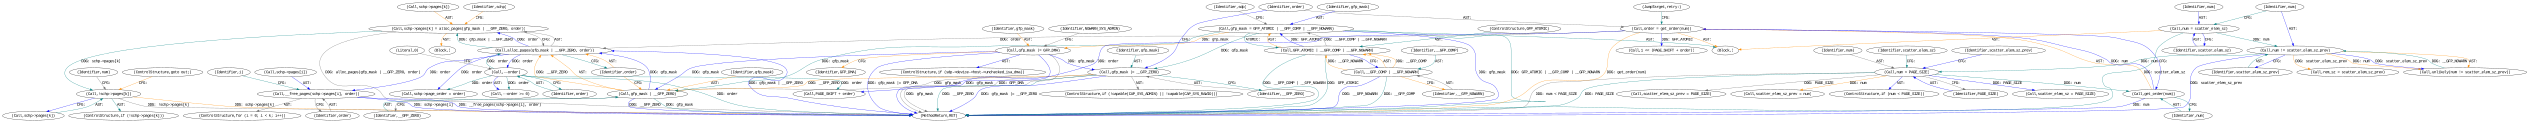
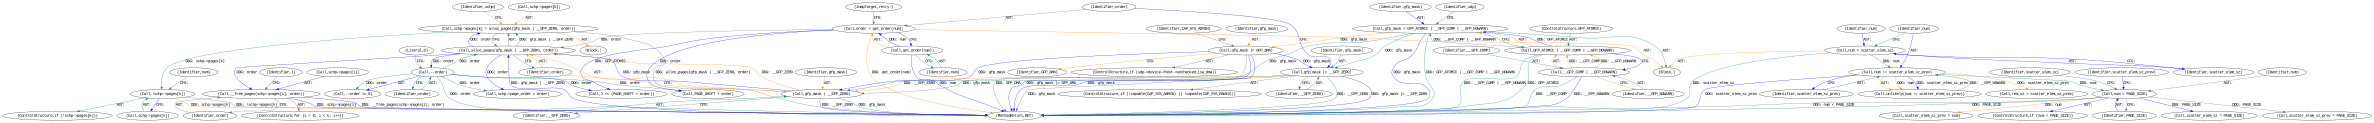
  digraph {
    fontname="Liberation Mono"
    node [fontname="Liberation Mono"]
    edge [color=teal fontname="Liberation Mono"]
    n1 [label="(Call,schp->pages[k] = alloc_pages(gfp_mask | __GFP_ZERO, order))"]
    n2 [label="(Call,alloc_pages(gfp_mask | __GFP_ZERO, order))"]
    n3 [label="(Call,!schp->pages[k])"]
    n4 [label="(MethodReturn,RET)"]
    n5 [label="(Block,)"]
    n6 [label="(Call,--order)"]
    n7 [label="(Call,__free_pages(schp->pages[i], order))"]
    n8 [label="(Call,schp->page_order = order)"]
    n9 [label="(Identifier,order)"]
    n10 [label="(ControlStructure,if (!schp->pages[k]))"]
    n11 [label="(Call,schp->pages[k])"]
    n12 [label="(Call,1 << (PAGE_SHIFT + order))"]
    n13 [label="(Identifier,order)"]
    n14 [label="(Call,PAGE_SHIFT + order)"]
    n15 [label="(Call,--order >= 0)"]
    n16 [label="(ControlStructure,for (i = 0; i < k; i++))"]
    n17 [label="(Identifier,order)"]
    n18 [label="(Call,gfp_mask | __GFP_ZERO)"]
    n19 [label="(Identifier,__GFP_ZERO)"]
    n20 [label="(Call,gfp_mask |= __GFP_ZERO)"]
    n21 [label="(ControlStructure,if (!capable(CAP_SYS_ADMIN) || !capable(CAP_SYS_RAWIO)))"]
    n22 [label="(Identifier,__GFP_ZERO)"]
    n23 [label="(Call,gfp_mask = GFP_ATOMIC | __GFP_COMP | __GFP_NOWARN)"]
    n24 [label="(Call,GFP_ATOMIC | __GFP_COMP | __GFP_NOWARN)"]
    n25 [label="(Call,gfp_mask |= GFP_DMA)"]
    n26 [label="(Block,)"]
    n27 [label="(Call,__GFP_COMP | __GFP_NOWARN)"]
    n28 [label="(Identifier,GFP_DMA)"]
    n29 [label="(ControlStructure,if (sdp->device->host->unchecked_isa_dma))"]
    n30 [label="(Identifier,__GFP_NOWARN)"]
    n31 [label="(Call,order = get_order(num))"]
    n32 [label="(Call,get_order(num))"]
    n33 [label="(Identifier,num)"]
    n34 [label="(Call,num != scatter_elem_sz_prev)"]
    n35 [label="(Call,num < PAGE_SIZE)"]
    n36 [label="(Call,unlikely(num != scatter_elem_sz_prev))"]
    n37 [label="(Identifier,scatter_elem_sz_prev)"]
    n38 [label="(Call,rem_sz > scatter_elem_sz_prev)"]
    n39 [label="(Call,scatter_elem_sz_prev = num)"]
    n40 [label="(ControlStructure,if (num < PAGE_SIZE))"]
    n41 [label="(Identifier,PAGE_SIZE)"]
    n42 [label="(Call,scatter_elem_sz = PAGE_SIZE)"]
    n43 [label="(Call,scatter_elem_sz_prev = PAGE_SIZE)"]
    n44 [label="(Call,num = scatter_elem_sz)"]
    n45 [label="(Identifier,scatter_elem_sz)"]
    n46 [label="(Identifier,num)"]
    n47 [label="(Identifier,order)"]
    n48 [label="(Identifier,__GFP_COMP)"]
    n49 [label="(Identifier,gfp_mask)"]
    n50 [label="(Call,schp->pages[k])"]
    n51 [label="(ControlStructure,GFP_ATOMIC)"]
    n52 [label="(Literal,0)"]
    n53 [label="(Identifier,i)"]
    n54 [label="(Identifier,num)"]
    n55 [label="(Identifier,scatter_elem_sz)"]
-   n56 [label="(Identifier,NOWARN_SYS_ADMIN)"]
+   n56 [label="(Identifier,CAP_SYS_ADMIN)"]
    n57 [label="(Identifier,gfp_mask)"]
    n58 [label="(JumpTarget,retry:)"]
    n59 [label="(Identifier,sdp)"]
    n60 [label="(Identifier,num)"]
    n61 [label="(Identifier,schp)"]
    n62 [label="(Identifier,gfp_mask)"]
    n63 [label="(Identifier,scatter_elem_sz_prev)"]
-   n64 [label="(ControlStructure,goto out;)"]
    n65 [label="(Identifier,gfp_mask)"]
    n66 [label="(Identifier,num)"]
    n67 [label="(Call,schp->pages[i])"]
    n1 -> n2 [color=gray40 label="CFG: "]
    n1 -> n3 [label="DDG: schp->pages[k]"]
    n1 -> n4 [color=gray40 label="DDG: alloc_pages(gfp_mask | __GFP_ZERO, order)"]
    n1 -> n5 [color=darkorange label="AST: "]
    n2 -> n1 [color=gray40 label="AST: "]
    n2 -> n1 [label="DDG: gfp_mask | __GFP_ZERO"]
    n2 -> n1 [color=blue label="DDG: order"]
    n2 -> n6 [color=blue label="DDG: order"]
    n2 -> n7 [color=blue label="DDG: order"]
    n2 -> n8 [color=blue label="DDG: order"]
    n2 -> n9 [label="CFG: "]
    n3 -> n4 [color=gray40 label="DDG: !schp->pages[k]"]
    n3 -> n4 [color=darkorange label="DDG: schp->pages[k]"]
    n3 -> n10 [label="AST: "]
    n3 -> n11 [color=blue label="CFG: "]
    n4 -> n2 [color=blue label="DDG: gfp_mask | __GFP_ZERO"]
    n6 -> n2 [label="DDG: order"]
    n6 -> n4 [label="DDG: order"]
    n6 -> n8 [label="DDG: order"]
+   n6 -> n12 [color=blue label="DDG: order"]
    n6 -> n13 [label="CFG: "]
    n6 -> n14 [label="DDG: order"]
    n6 -> n15 [color=blue label="AST: "]
    n6 -> n15 [label="DDG: order"]
    n7 -> n4 [color=blue label="DDG: schp->pages[i]"]
    n7 -> n4 [color=blue label="DDG: __free_pages(schp->pages[i], order)"]
    n7 -> n16 [color=gray40 label="AST: "]
    n7 -> n17 [color=gray40 label="CFG: "]
    n9 -> n2 [color=darkorange label="AST: "]
    n9 -> n18 [color=darkorange label="CFG: "]
    n11 -> n3 [label="AST: "]
    n13 -> n6 [label="AST: "]
    n17 -> n7 [color=gray40 label="AST: "]
    n18 -> n2 [color=darkorange label="AST: "]
    n18 -> n2 [color=blue label="DDG: gfp_mask"]
    n18 -> n2 [color=darkorange label="DDG: __GFP_ZERO"]
    n18 -> n4 [color=blue label="DDG: __GFP_ZERO"]
    n18 -> n4 [label="DDG: gfp_mask"]
    n18 -> n19 [color=gray40 label="CFG: "]
    n19 -> n18 [label="AST: "]
    n20 -> n4 [color=gray40 label="DDG: gfp_mask"]
    n20 -> n4 [label="DDG: __GFP_ZERO"]
    n20 -> n4 [color=blue label="DDG: gfp_mask |= __GFP_ZERO"]
    n20 -> n18 [color=gray40 label="DDG: gfp_mask"]
    n20 -> n18 [color=darkorange label="DDG: __GFP_ZERO"]
    n20 -> n21 [color=gray40 label="AST: "]
    n20 -> n22 [label="CFG: "]
    n22 -> n20 [color=gray40 label="AST: "]
    n23 -> n4 [color=blue label="DDG: gfp_mask"]
    n23 -> n4 [label="DDG: GFP_ATOMIC | __GFP_COMP | __GFP_NOWARN"]
    n23 -> n18 [label="DDG: gfp_mask"]
    n23 -> n20 [label="DDG: gfp_mask"]
-   n23 -> n24 [label="ATOMIC: "]
+   n23 -> n24 [label="CFG: "]
    n23 -> n25 [color=darkorange label="DDG: gfp_mask"]
    n23 -> n26 [label="AST: "]
    n24 -> n4 [label="DDG: __GFP_COMP | __GFP_NOWARN"]
    n24 -> n4 [label="DDG: GFP_ATOMIC"]
    n24 -> n23 [color=darkorange label="AST: "]
    n24 -> n23 [color=blue label="DDG: GFP_ATOMIC"]
    n24 -> n23 [color=gray40 label="DDG: __GFP_COMP | __GFP_NOWARN"]
    n24 -> n27 [color=blue label="CFG: "]
    n25 -> n4 [color=gray40 label="DDG: GFP_DMA"]
    n25 -> n4 [color=blue label="DDG: gfp_mask |= GFP_DMA"]
    n25 -> n4 [color=blue label="DDG: gfp_mask"]
    n25 -> n18 [color=blue label="DDG: gfp_mask"]
    n25 -> n20 [color=blue label="DDG: gfp_mask"]
    n25 -> n28 [color=darkorange label="CFG: "]
-   n25 -> n29 [color=blue label="AST: "]
+   n25 -> n29 [color=gray40 label="AST: "]
    n27 -> n4 [label="DDG: __GFP_COMP"]
    n27 -> n4 [color=blue label="DDG: __GFP_NOWARN"]
    n27 -> n24 [color=darkorange label="AST: "]
    n27 -> n24 [color=darkorange label="DDG: __GFP_COMP"]
    n27 -> n24 [color=darkorange label="DDG: __GFP_NOWARN"]
    n27 -> n30 [color=darkorange label="CFG: "]
    n30 -> n27 [color=gray40 label="AST: "]
    n31 -> n2 [color=gray40 label="DDG: order"]
    n31 -> n4 [color=darkorange label="DDG: get_order(num)"]
    n31 -> n12 [color=blue label="DDG: GFP_ATOMIC"]
    n31 -> n14 [color=blue label="DDG: order"]
    n31 -> n26 [color=darkorange label="AST: "]
    n31 -> n32 [color=blue label="CFG: "]
    n32 -> n4 [color=blue label="DDG: num"]
    n32 -> n31 [color=darkorange label="AST: "]
    n32 -> n31 [color=blue label="DDG: num"]
    n32 -> n33 [label="CFG: "]
    n33 -> n32 [label="AST: "]
    n34 -> n4 [color=blue label="DDG: scatter_elem_sz_prev"]
    n34 -> n35 [label="DDG: num"]
    n34 -> n36 [color=darkorange label="AST: "]
    n34 -> n36 [color=darkorange label="DDG: num"]
    n34 -> n36 [color=blue label="DDG: scatter_elem_sz_prev"]
    n34 -> n37 [color=blue label="CFG: "]
    n34 -> n38 [color=darkorange label="DDG: scatter_elem_sz_prev"]
    n35 -> n4 [color=gray40 label="DDG: num < PAGE_SIZE"]
    n35 -> n4 [label="DDG: PAGE_SIZE"]
-   n35 -> n32 [label="DDG: num"]
    n35 -> n39 [color=darkorange label="DDG: num"]
    n35 -> n40 [color=blue label="AST: "]
    n35 -> n41 [color=gray40 label="CFG: "]
    n35 -> n42 [color=blue label="DDG: PAGE_SIZE"]
    n35 -> n43 [color=gray40 label="DDG: PAGE_SIZE"]
    n36 -> n34 [label="DDG: __GFP_NOWARN"]
    n37 -> n34 [label="AST: "]
    n41 -> n35 [color=blue label="AST: "]
    n44 -> n4 [label="DDG: scatter_elem_sz"]
    n44 -> n26 [color=darkorange label="AST: "]
    n44 -> n34 [label="DDG: num"]
    n44 -> n45 [color=blue label="CFG: "]
    n45 -> n44 [color=blue label="AST: "]
    n46 -> n34 [color=blue label="AST: "]
    n46 -> n44 [label="CFG: "]
    n47 -> n20 [color=blue label="CFG: "]
    n47 -> n31 [color=gray40 label="AST: "]
    n48 -> n27 [label="AST: "]
    n49 -> n20 [label="AST: "]
    n50 -> n1 [color=darkorange label="AST: "]
    n51 -> n24 [label="AST: "]
    n52 -> n6 [color=gray40 label="CFG: "]
    n53 -> n7 [label="CFG: "]
    n54 -> n3 [color=gray40 label="CFG: "]
    n55 -> n35 [label="CFG: "]
    n56 -> n25 [color=gray40 label="CFG: "]
    n57 -> n18 [color=darkorange label="AST: "]
    n58 -> n31 [label="CFG: "]
    n59 -> n23 [color=gray40 label="CFG: "]
    n60 -> n44 [color=blue label="AST: "]
    n61 -> n1 [color=darkorange label="CFG: "]
    n62 -> n25 [color=darkorange label="AST: "]
    n63 -> n35 [color=blue label="CFG: "]
-   n64 -> n3 [color=darkorange label="CFG: "]
    n65 -> n23 [color=blue label="AST: "]
    n66 -> n35 [color=gray40 label="AST: "]
    n67 -> n7 [color=blue label="AST: "]
  }
